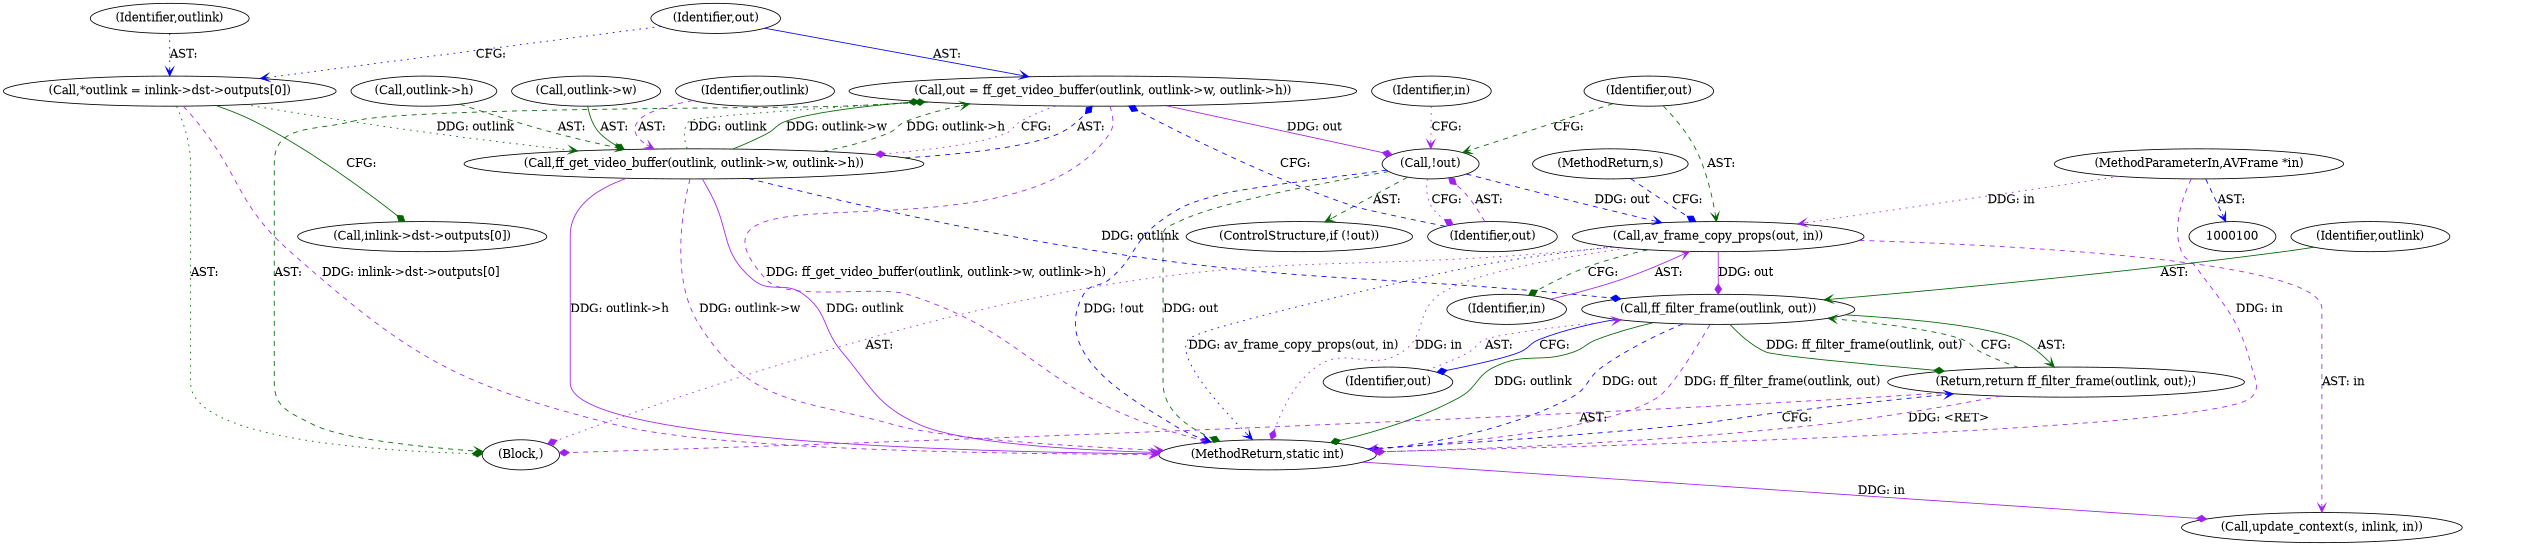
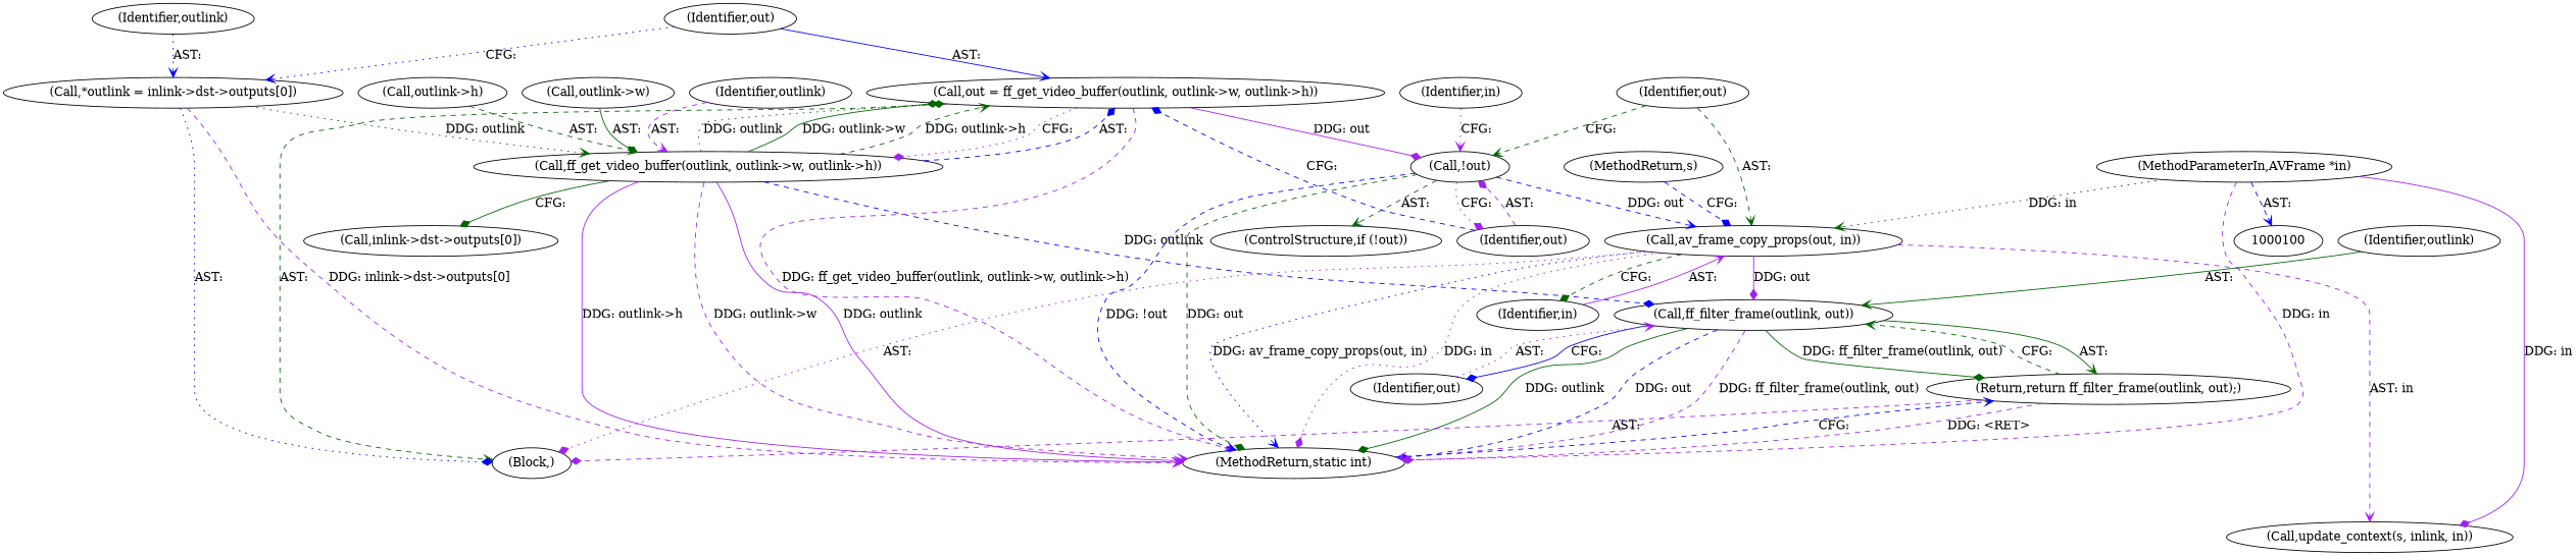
  digraph {
    edge [arrowhead=vee color=purple style=dashed]
    n1 [label="(Call,ff_filter_frame(outlink, out))"]
    n2 [label="(Return,return ff_filter_frame(outlink, out);)"]
    n3 [label="(MethodReturn,static int)"]
    n4 [label="(Identifier,out)"]
    n5 [label="(Block,)"]
    n6 [label="(Call,ff_get_video_buffer(outlink, outlink->w, outlink->h))"]
    n7 [label="(Call,out = ff_get_video_buffer(outlink, outlink->w, outlink->h))"]
    n8 [label="(Call,!out)"]
    n9 [label="(Call,outlink->h)"]
    n10 [label="(Call,*outlink = inlink->dst->outputs[0])"]
    n11 [label="(Call,inlink->dst->outputs[0])"]
    n12 [label="(Call,av_frame_copy_props(out, in))"]
    n13 [label="(Identifier,in)"]
    n14 [label="(Call,update_context(s, inlink, in))"]
    n15 [label="(ControlStructure,if (!out))"]
    n16 [label="(Identifier,out)"]
    n17 [label="(MethodParameterIn,AVFrame *in)"]
    1000100
    n19 [label="(Call,outlink->w)"]
    n20 [label="(Identifier,outlink)"]
    n21 [label="(MethodReturn,s)"]
    n22 [label="(Identifier,in)"]
    n23 [label="(Identifier,out)"]
    n24 [label="(Identifier,outlink)"]
    n25 [label="(Identifier,out)"]
    n26 [label="(Identifier,outlink)"]
    n1 -> n2 [color=darkgreen label="AST: " style=solid]
    n1 -> n2 [arrowhead=diamond color=darkgreen label="DDG: ff_filter_frame(outlink, out)" style=solid]
    n1 -> n3 [arrowhead=diamond color=darkgreen label="DDG: outlink" style=solid]
    n1 -> n3 [arrowhead=diamond color=blue label="DDG: out"]
    n1 -> n3 [label="DDG: ff_filter_frame(outlink, out)"]
    n1 -> n4 [arrowhead=diamond color=blue label="CFG: " style=solid]
    n2 -> n1 [color=darkgreen label="CFG: "]
    n2 -> n3 [arrowhead=diamond label="DDG: <RET>"]
    n2 -> n5 [arrowhead=diamond label="AST: "]
    n3 -> n2 [color=blue label="CFG: "]
    n4 -> n1 [label="AST: " style=dotted]
    n6 -> n1 [arrowhead=diamond color=blue label="DDG: outlink"]
    n6 -> n3 [label="DDG: outlink" style=solid]
    n6 -> n3 [label="DDG: outlink->w"]
    n6 -> n3 [label="DDG: outlink->h" style=solid]
    n6 -> n7 [arrowhead=diamond color=blue label="AST: "]
    n6 -> n7 [arrowhead=diamond color=darkgreen label="DDG: outlink" style=dotted]
    n6 -> n7 [arrowhead=diamond color=darkgreen label="DDG: outlink->w" style=solid]
    n6 -> n7 [color=darkgreen label="DDG: outlink->h"]
    n7 -> n3 [arrowhead=diamond label="DDG: ff_get_video_buffer(outlink, outlink->w, outlink->h)"]
    n7 -> n5 [color=darkgreen label="AST: "]
    n7 -> n6 [arrowhead=diamond label="CFG: " style=dotted]
    n7 -> n8 [arrowhead=diamond label="DDG: out" style=solid]
    n8 -> n3 [arrowhead=diamond color=darkgreen label="DDG: out"]
    n8 -> n3 [color=blue label="DDG: !out"]
    n8 -> n12 [color=blue label="DDG: out"]
    n8 -> n15 [color=darkgreen label="AST: "]
    n8 -> n16 [arrowhead=diamond label="CFG: " style=dotted]
    n9 -> n6 [color=darkgreen label="AST: "]
    n10 -> n3 [label="DDG: inlink->dst->outputs[0]"]
-   n10 -> n5 [arrowhead=diamond color=darkgreen label="AST: " style=dotted]
+   n10 -> n5 [arrowhead=diamond color=blue label="AST: " style=dotted]
    n10 -> n6 [color=darkgreen label="DDG: outlink" style=dotted]
-   n10 -> n11 [arrowhead=diamond color=darkgreen label="CFG: " style=solid]
+   n6 -> n11 [arrowhead=diamond color=darkgreen label="CFG: " style=solid]
    n12 -> n1 [arrowhead=diamond label="DDG: out" style=solid]
    n12 -> n3 [arrowhead=diamond label="DDG: in" style=dotted]
    n12 -> n3 [color=blue label="DDG: av_frame_copy_props(out, in)" style=dotted]
    n12 -> n5 [arrowhead=diamond label="AST: " style=dotted]
    n12 -> n13 [arrowhead=diamond color=darkgreen label="CFG: "]
    n12 -> n14 [label="AST: in"]
    n13 -> n12 [label="AST: " style=solid]
    n16 -> n7 [arrowhead=diamond color=blue label="CFG: "]
    n16 -> n8 [arrowhead=diamond label="AST: "]
    n17 -> n3 [arrowhead=diamond label="DDG: in"]
-   n17 -> n12 [label="DDG: in" style=dotted]
-   n3 -> n14 [arrowhead=diamond label="DDG: in" style=solid]
+   n17 -> n12 [color=darkgreen label="DDG: in" style=dotted]
+   n17 -> n14 [arrowhead=diamond label="DDG: in" style=solid]
    n17 -> 1000100 [color=blue label="AST: "]
    n19 -> n6 [arrowhead=diamond color=darkgreen label="AST: " style=solid]
    n20 -> n1 [color=darkgreen label="AST: " style=solid]
    n21 -> n12 [arrowhead=diamond color=blue label="CFG: "]
    n22 -> n8 [label="CFG: " style=dotted]
    n23 -> n7 [color=blue label="AST: " style=solid]
    n23 -> n10 [color=blue label="CFG: " style=dotted]
    n24 -> n6 [label="AST: "]
    n25 -> n8 [color=darkgreen label="CFG: "]
    n25 -> n12 [color=darkgreen label="AST: "]
    n26 -> n10 [color=blue label="AST: " style=dotted]
  }
